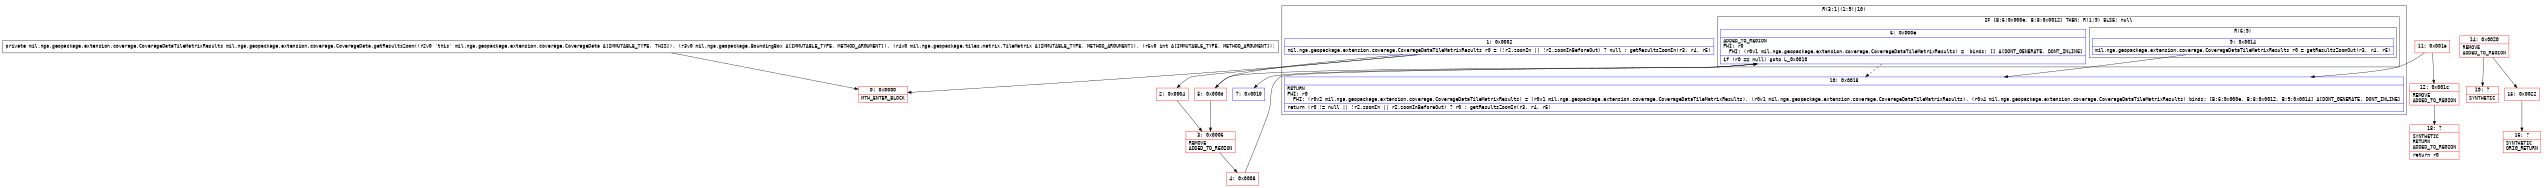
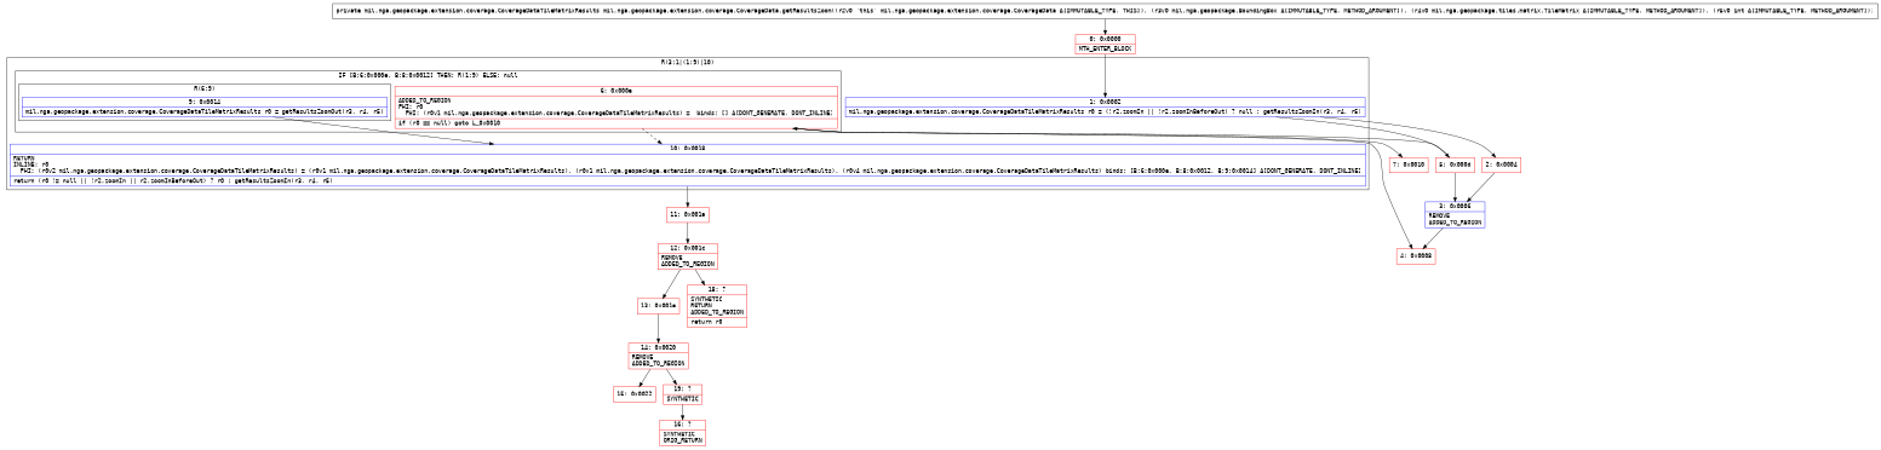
  digraph {
    fontname="DejaVu Sans Mono"
    node [color=red fontname="DejaVu Sans Mono" shape=record]
    edge [fontname="DejaVu Sans Mono"]
    n1 [color=blue label="{9\:\ 0x0014|mil.nga.geopackage.extension.coverage.CoverageDataTileMatrixResults r0 = getResultsZoomOut(r3, r4, r5)\l}"]
-   n2 [color=blue label="{6\:\ 0x000e|ADDED_TO_REGION\lPHI: r0 \l  PHI: (r0v1 mil.nga.geopackage.extension.coverage.CoverageDataTileMatrixResults) =  binds: [] A[DONT_GENERATE, DONT_INLINE]\l|if (r0 == null) goto L_0x0010\l}"]
+   n2 [label="{6\:\ 0x000e|ADDED_TO_REGION\lPHI: r0 \l  PHI: (r0v1 mil.nga.geopackage.extension.coverage.CoverageDataTileMatrixResults) =  binds: [] A[DONT_GENERATE, DONT_INLINE]\l|if (r0 == null) goto L_0x0010\l}"]
    n3 [color=blue label="{1\:\ 0x0002|mil.nga.geopackage.extension.coverage.CoverageDataTileMatrixResults r0 = (!r2.zoomIn \|\| !r2.zoomInBeforeOut) ? null : getResultsZoomIn(r3, r4, r5)\l}"]
-   n4 [color=blue label="{10\:\ 0x0018|RETURN\lPHI: r0 \l  PHI: (r0v2 mil.nga.geopackage.extension.coverage.CoverageDataTileMatrixResults) = (r0v1 mil.nga.geopackage.extension.coverage.CoverageDataTileMatrixResults), (r0v1 mil.nga.geopackage.extension.coverage.CoverageDataTileMatrixResults), (r0v4 mil.nga.geopackage.extension.coverage.CoverageDataTileMatrixResults) binds: [B:6:0x000e, B:8:0x0012, B:9:0x0014] A[DONT_GENERATE, DONT_INLINE]\l|return (r0 != null \|\| !r2.zoomIn \|\| r2.zoomInBeforeOut) ? r0 : getResultsZoomIn(r3, r4, r5)\l}"]
-   n5 [color=blue label="{7\:\ 0x0010}"]
+   n4 [color=blue label="{10\:\ 0x0018|RETURN\lINLINE: r0 \l  PHI: (r0v2 mil.nga.geopackage.extension.coverage.CoverageDataTileMatrixResults) = (r0v1 mil.nga.geopackage.extension.coverage.CoverageDataTileMatrixResults), (r0v1 mil.nga.geopackage.extension.coverage.CoverageDataTileMatrixResults), (r0v4 mil.nga.geopackage.extension.coverage.CoverageDataTileMatrixResults) binds: [B:6:0x000e, B:8:0x0012, B:9:0x0014] A[DONT_GENERATE, DONT_INLINE]\l|return (r0 != null \|\| !r2.zoomIn \|\| r2.zoomInBeforeOut) ? r0 : getResultsZoomIn(r3, r4, r5)\l}"]
+   n5 [label="{7\:\ 0x0010}"]
    n6 [label="{2\:\ 0x0004}"]
    n7 [label="{5\:\ 0x000d}"]
    n8 [label="{11\:\ 0x001a}"]
-   n9 [label="{3\:\ 0x0006|REMOVE\lADDED_TO_REGION\l}"]
+   n9 [color=blue label="{3\:\ 0x0006|REMOVE\lADDED_TO_REGION\l}"]
    n10 [label="{12\:\ 0x001c|REMOVE\lADDED_TO_REGION\l}"]
    n11 [label="{0\:\ 0x0000|MTH_ENTER_BLOCK\l}"]
    n12 [label="{4\:\ 0x0008}"]
+   n13 [label="{13\:\ 0x001e}"]
    n14 [label="{18\:\ ?|SYNTHETIC\lRETURN\lADDED_TO_REGION\l|return r0\l}"]
    n15 [label="{14\:\ 0x0020|REMOVE\lADDED_TO_REGION\l}"]
    n16 [label="{15\:\ 0x0022}"]
    n17 [label="{19\:\ ?|SYNTHETIC\l}"]
    n18 [label="{16\:\ ?|SYNTHETIC\lORIG_RETURN\l}"]
    n19 [label="{private mil.nga.geopackage.extension.coverage.CoverageDataTileMatrixResults mil.nga.geopackage.extension.coverage.CoverageData.getResultsZoom((r2v0 'this' mil.nga.geopackage.extension.coverage.CoverageData A[IMMUTABLE_TYPE, THIS]), (r3v0 mil.nga.geopackage.BoundingBox A[IMMUTABLE_TYPE, METHOD_ARGUMENT]), (r4v0 mil.nga.geopackage.tiles.matrix.TileMatrix A[IMMUTABLE_TYPE, METHOD_ARGUMENT]), (r5v0 int A[IMMUTABLE_TYPE, METHOD_ARGUMENT])) }" color=""]
    subgraph cluster_1 {
      label="R(3:1|(1:9)|10)"
      n3
      n4
      subgraph cluster_2 {
        label="IF [B:6:0x000e, B:8:0x0012] THEN: R(1:9) ELSE: null"
        n2
        subgraph cluster_3 {
          label="R(6:9)"
          n1
        }
      }
    }
    n1 -> n4
    n2 -> n4 [style=dashed]
    n2 -> n5
    n3 -> n6
    n3 -> n7
-   n8 -> n4
+   n4 -> n8
    n6 -> n9
    n7 -> n2
    n7 -> n9
    n8 -> n10
    n9 -> n12
+   n10 -> n13
    n10 -> n14
-   n3 -> n11
-   n12 -> n2
+   n11 -> n3
+   n2 -> n12
+   n13 -> n15
    n15 -> n16
    n15 -> n17
-   n16 -> n18
+   n17 -> n18
    n19 -> n11
  }
